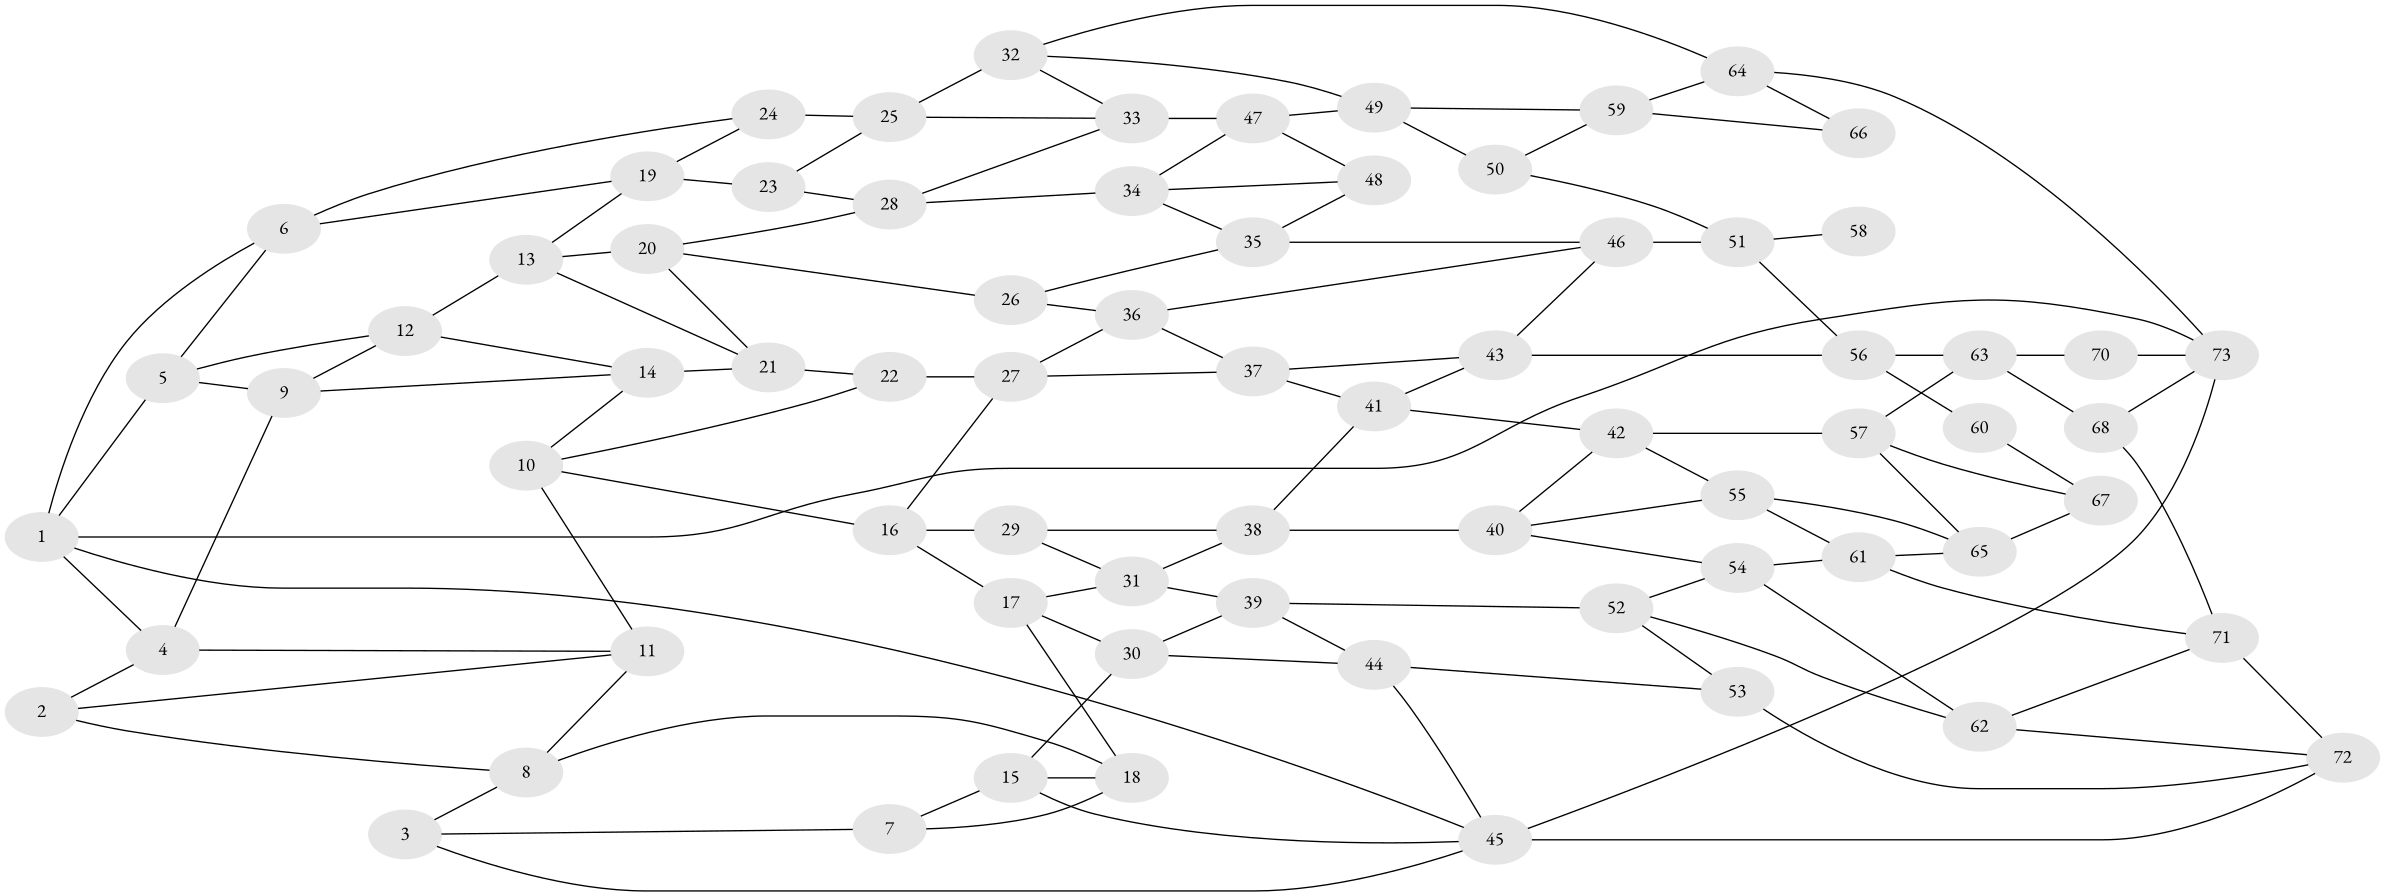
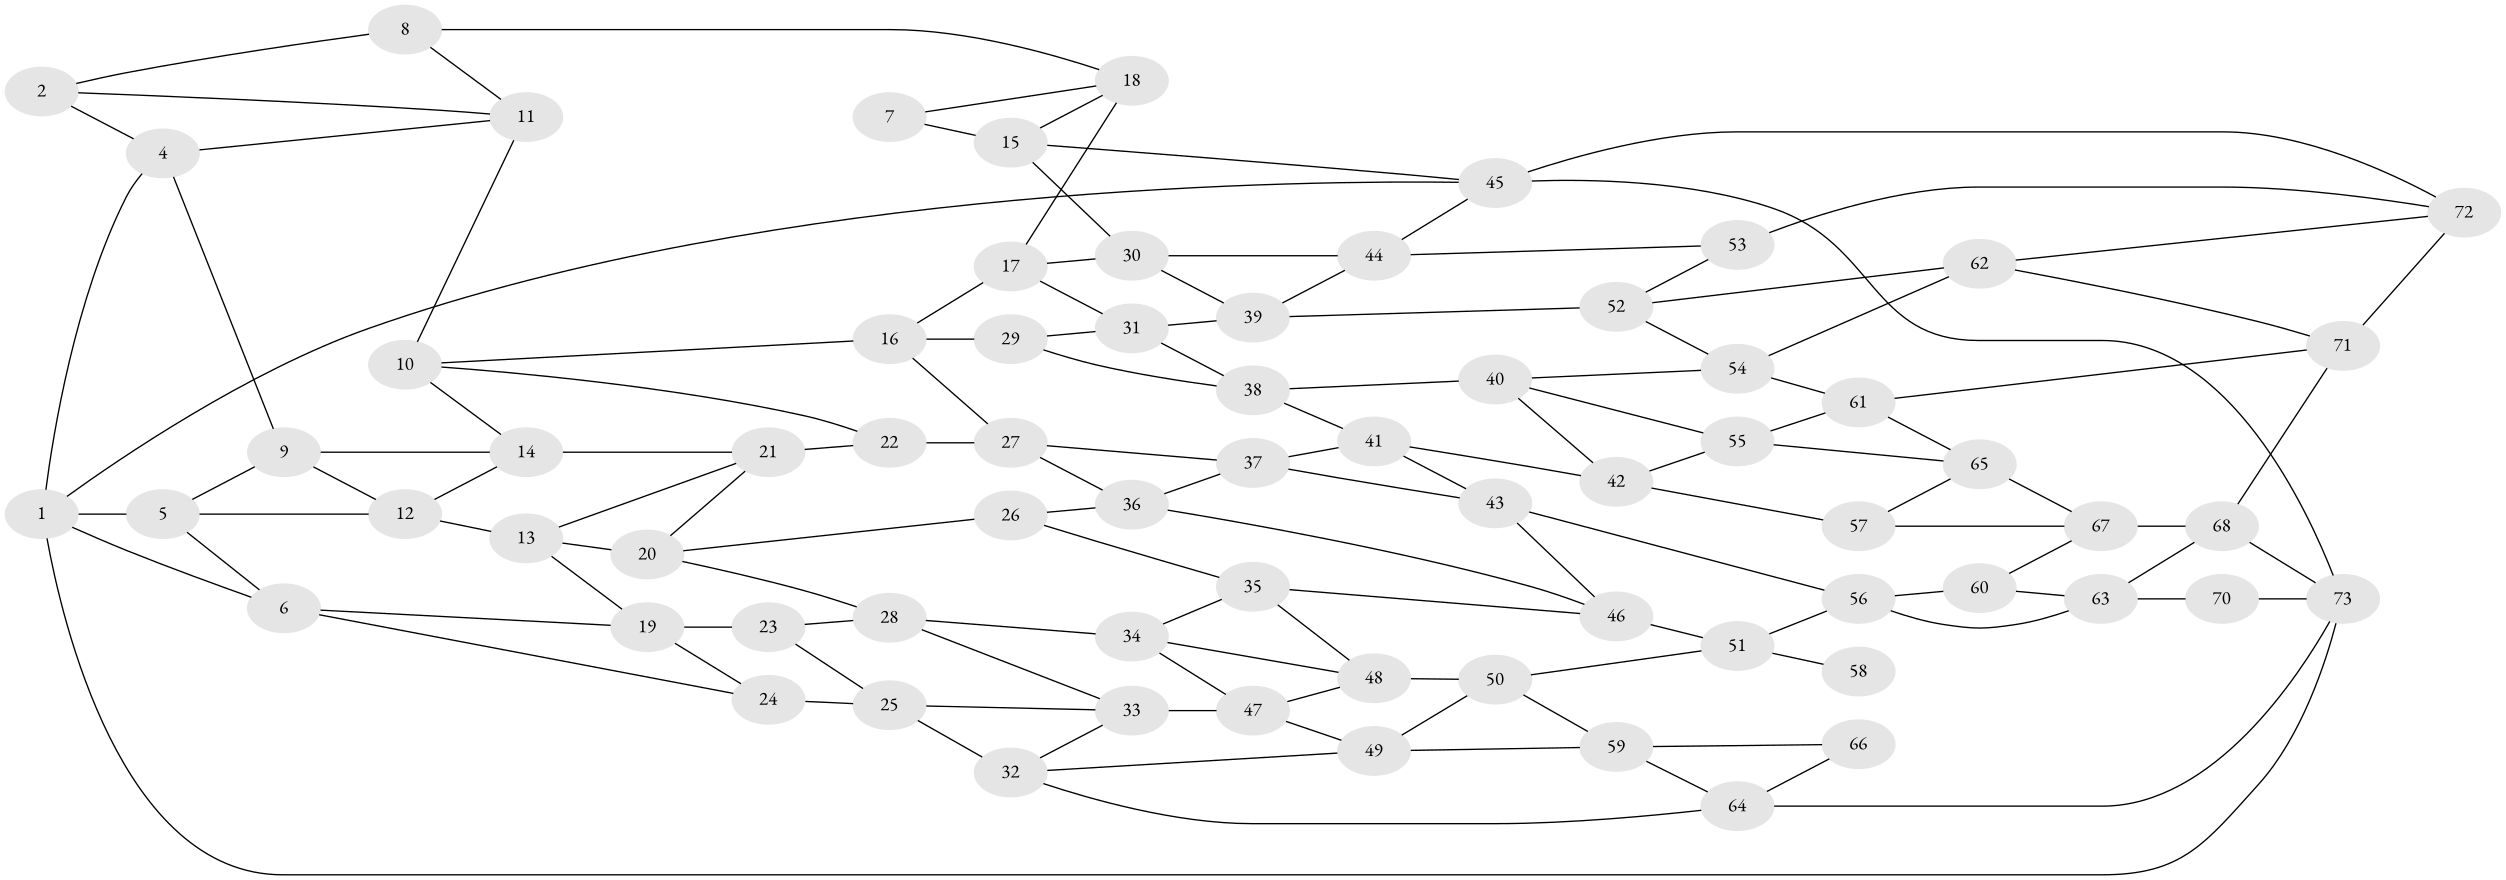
  graph {
    fontname="EB Garamond"
    rankdir=LR
    node [color=gray90 fontname="EB Garamond" style=filled]
    edge [fontname="EB Garamond" weight=1.0]
    1
    4
    5
    6
    45
    73
    11
    9
    12
    19
    24
    72
    2
    8
    18
-   3
    7
    15
    14
    13
    23
    25
    30
    21
    10
    16
    22
    17
    27
    29
    20
    26
    28
    39
    44
    31
    36
    37
    38
    35
    33
    34
    32
    49
    64
    47
    48
    46
    41
    43
    40
    52
    53
    50
    59
    66
    51
    42
    56
    54
    55
    62
    57
    61
    65
    67
    60
    63
    58
    71
    70
    68
    1 -- 4
    1 -- 5
    1 -- 6
    1 -- 45
    1 -- 73
    4 -- 11
    4 -- 9
    5 -- 6
    5 -- 9
    5 -- 12
    6 -- 19
    6 -- 24
    45 -- 73
    45 -- 72
    9 -- 12
    9 -- 14
    12 -- 14
    12 -- 13
    19 -- 24
    19 -- 23
    24 -- 25
    2 -- 4
    2 -- 11
    2 -- 8
    8 -- 11
    8 -- 18
-   3 -- 45
-   3 -- 8
-   3 -- 7
    7 -- 18
    7 -- 15
    15 -- 45
    15 -- 18
    15 -- 30
    14 -- 21
    13 -- 19
    13 -- 21
    13 -- 20
    23 -- 25
    23 -- 28
    25 -- 33
    25 -- 32
    30 -- 39
    30 -- 44
    21 -- 22
    10 -- 11
    10 -- 14
    10 -- 16
    10 -- 22
    16 -- 17
    16 -- 27
    16 -- 29
    22 -- 27
    17 -- 18
    17 -- 30
    17 -- 31
    27 -- 36
    27 -- 37
    29 -- 31
    29 -- 38
    20 -- 21
    20 -- 26
    20 -- 28
    26 -- 36
    26 -- 35
    28 -- 33
    28 -- 34
    39 -- 44
    39 -- 52
    44 -- 45
    44 -- 53
    31 -- 39
    31 -- 38
    36 -- 37
    36 -- 46
    37 -- 41
    37 -- 43
    38 -- 41
    38 -- 40
    35 -- 48
    35 -- 46
    33 -- 47
    34 -- 35
    34 -- 47
    34 -- 48
    32 -- 33
    32 -- 49
    32 -- 64
    49 -- 50
    49 -- 59
    64 -- 73
    64 -- 66
    47 -- 49
    47 -- 48
+   48 -- 50
    46 -- 51
    41 -- 43
    41 -- 42
    43 -- 46
    43 -- 56
    40 -- 42
    40 -- 54
    40 -- 55
    52 -- 53
    52 -- 54
    52 -- 62
    53 -- 72
    50 -- 59
    50 -- 51
    59 -- 64
    59 -- 66
    51 -- 56
    51 -- 58
    42 -- 55
    42 -- 57
    56 -- 60
    56 -- 63
    54 -- 62
    54 -- 61
    55 -- 61
    55 -- 65
    62 -- 72
    62 -- 71
    57 -- 65
    57 -- 67
    61 -- 65
    61 -- 71
    65 -- 67
+   67 -- 68
    60 -- 67
-   57 -- 63
+   60 -- 63
    63 -- 70
    63 -- 68
    71 -- 72
    70 -- 73
    68 -- 73
    68 -- 71
  }
